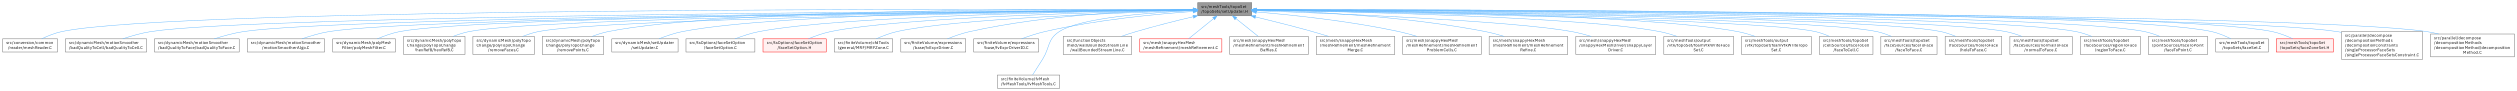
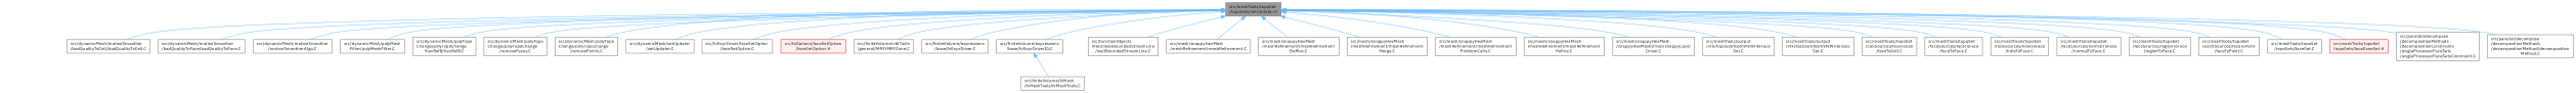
  digraph {
    fontname="IBM Plex Sans"
    node [color=grey40 fillcolor=white fontname="IBM Plex Sans" fontsize=10 shape=box style=filled]
    edge [color=steelblue1 dir=back fontname="IBM Plex Sans" fontsize=10 labelfontname=Helvetica labelfontsize=10 style=solid]
    n1 [color=gray40 fillcolor=grey60 fontcolor=black height=0.2 label="src/meshTools/topoSet\l/topoSets/setUpdater.H" width=0.4]
-   n2 [height=0.2 label="src/conversion/common\l/reader/meshReader.C" width=0.4]
    n3 [height=0.2 label="src/dynamicMesh/motionSmoother\l/badQualityToCell/badQualityToCell.C" width=0.4]
    n4 [height=0.2 label="src/dynamicMesh/motionSmoother\l/badQualityToFace/badQualityToFace.C" width=0.4]
    n5 [height=0.2 label="src/dynamicMesh/motionSmoother\l/motionSmootherAlgo.C" width=0.4]
    n6 [height=0.2 label="src/dynamicMesh/polyMesh\lFilter/polyMeshFilter.C" width=0.4]
    n7 [height=0.2 label="src/dynamicMesh/polyTopo\lChange/polyTopoChange\l/hexRef8/hexRef8.C" width=0.4]
    n8 [height=0.2 label="src/dynamicMesh/polyTopo\lChange/polyTopoChange\l/removeFaces.C" width=0.4]
    n9 [height=0.2 label="src/dynamicMesh/polyTopo\lChange/polyTopoChange\l/removePoints.C" width=0.4]
    n10 [height=0.2 label="src/dynamicMesh/setUpdater\l/setUpdater.C" width=0.4]
-   n11 [height=0.2 label="src/faOptions/faceSetOption\l/faceSetOption.C" width=0.4]
+   n11 [height=0.2 label="src/fvExprDriver/faceSetOption\l/faceSetOption.C" width=0.4]
    n12 [color=red fillcolor="#FFF0F0" height=0.2 label="src/faOptions/faceSetOption\l/faceSetOption.H" width=0.4]
    n13 [height=0.2 label="src/finiteVolume/cfdTools\l/general/MRF/MRFZone.C" width=0.4]
    n14 [height=0.2 label="src/finiteVolume/expressions\l/base/fvExprDriver.C" width=0.4]
    n15 [height=0.2 label="src/finiteVolume/expressions\l/base/fvExprDriverIO.C" width=0.4]
    n16 [height=0.2 label="src/finiteVolume/fvMesh\l/fvMeshTools/fvMeshTools.C" width=0.4]
    n17 [height=0.2 label="src/functionObjects\l/field/wallBoundedStreamLine\l/wallBoundedStreamLine.C" width=0.4]
-   n18 [color=red height=0.2 label="src/mesh/snappyHexMesh\l/meshRefinement/meshRefinement.C" width=0.4]
+   n18 [height=0.2 label="src/mesh/snappyHexMesh\l/meshRefinement/meshRefinement.C" width=0.4]
    n19 [height=0.2 label="src/mesh/snappyHexMesh\l/meshRefinement/meshRefinement\lBaffles.C" width=0.4]
    n20 [height=0.2 label="src/mesh/snappyHexMesh\l/meshRefinement/meshRefinement\lMerge.C" width=0.4]
    n21 [height=0.2 label="src/mesh/snappyHexMesh\l/meshRefinement/meshRefinement\lProblemCells.C" width=0.4]
    n22 [height=0.2 label="src/mesh/snappyHexMesh\l/meshRefinement/meshRefinement\lRefine.C" width=0.4]
    n23 [height=0.2 label="src/mesh/snappyHexMesh\l/snappyHexMeshDriver/snappyLayer\lDriver.C" width=0.4]
    n24 [height=0.2 label="src/meshTools/output\l/vtk/topoSet/foamVtkWriteFace\lSet.C" width=0.4]
    n25 [height=0.2 label="src/meshTools/output\l/vtk/topoSet/foamVtkWriteTopo\lSet.C" width=0.4]
    n26 [height=0.2 label="src/meshTools/topoSet\l/cellSources/faceToCell\l/faceToCell.C" width=0.4]
    n27 [height=0.2 label="src/meshTools/topoSet\l/faceSources/faceToFace\l/faceToFace.C" width=0.4]
    n28 [height=0.2 label="src/meshTools/topoSet\l/faceSources/holeToFace\l/holeToFace.C" width=0.4]
    n29 [height=0.2 label="src/meshTools/topoSet\l/faceSources/normalToFace\l/normalToFace.C" width=0.4]
    n30 [height=0.2 label="src/meshTools/topoSet\l/faceSources/regionToFace\l/regionToFace.C" width=0.4]
    n31 [height=0.2 label="src/meshTools/topoSet\l/pointSources/faceToPoint\l/faceToPoint.C" width=0.4]
    n32 [height=0.2 label="src/meshTools/topoSet\l/topoSets/faceSet.C" width=0.4]
    n33 [color=red fillcolor="#FFF0F0" height=0.2 label="src/meshTools/topoSet\l/topoSets/faceZoneSet.H" width=0.4]
    n34 [height=0.2 label="src/parallel/decompose\l/decompositionMethods\l/decompositionConstraints\l/singleProcessorFaceSets\l/singleProcessorFaceSetsConstraint.C" width=0.4]
    n35 [height=0.2 label="src/parallel/decompose\l/decompositionMethods\l/decompositionMethod/decomposition\lMethod.C" width=0.4]
-   n1 -> n2
    n1 -> n3
    n1 -> n4
    n1 -> n5
    n1 -> n6
    n1 -> n7
    n1 -> n8
    n1 -> n9
    n1 -> n10
    n1 -> n11
    n1 -> n12
    n1 -> n13
    n1 -> n14
    n1 -> n15
-   n1 -> n16
+   n15 -> n16
    n1 -> n17
    n1 -> n18
    n1 -> n19
    n1 -> n20
    n1 -> n21
    n1 -> n22
    n1 -> n23
    n1 -> n24
    n1 -> n25
    n1 -> n26
    n1 -> n27
    n1 -> n28
    n1 -> n29
    n1 -> n30
    n1 -> n31
    n1 -> n32
    n1 -> n33
    n1 -> n34
    n1 -> n35
  }
